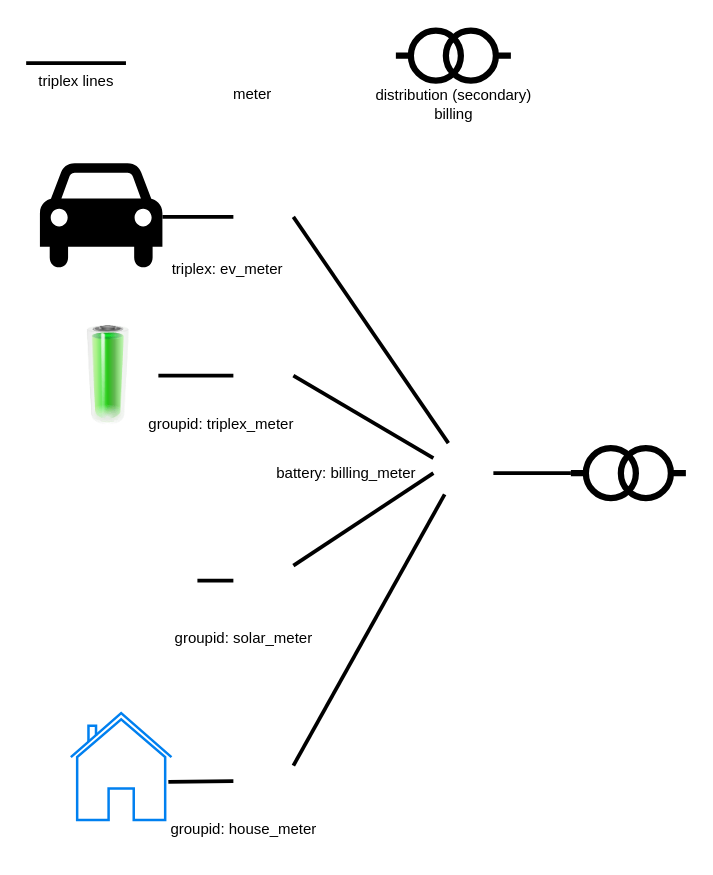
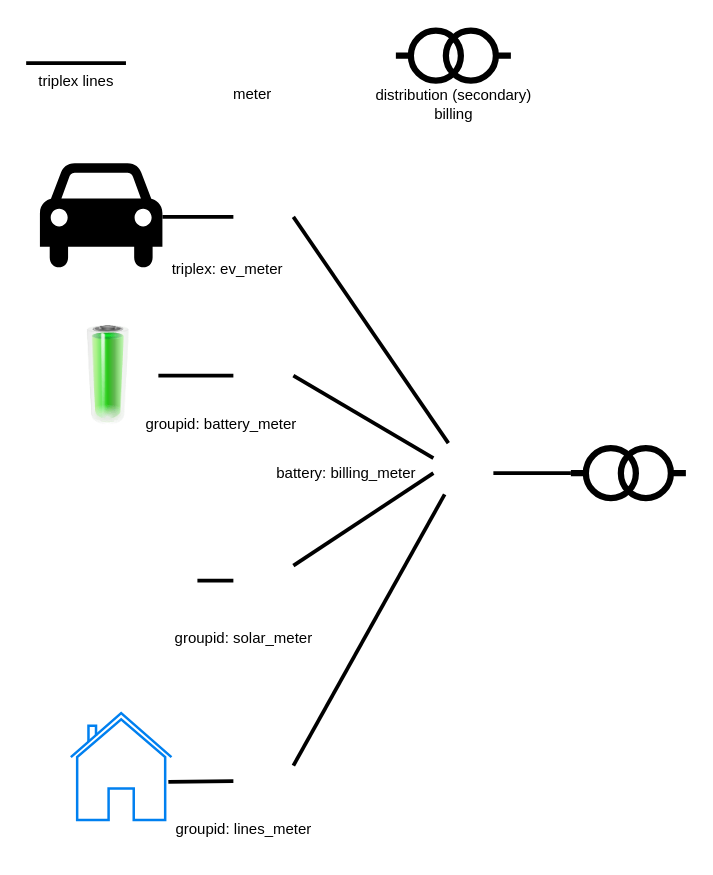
  <mxCell id="0" />
  <mxCell id="1" parent="0" />
  <mxCell id="2" value="" style="html=1;verticalLabelPosition=bottom;align=center;labelBackgroundColor=#ffffff;verticalAlign=top;strokeWidth=2;strokeColor=#0080F0;shadow=0;dashed=0;shape=mxgraph.ios7.icons.home;" vertex="1" parent="1"><mxGeometry x="56" y="570" width="80.47" height="85.5" as="geometry" /></mxCell>
  <mxCell id="3" value="" style="shape=image;html=1;verticalAlign=top;verticalLabelPosition=bottom;labelBackgroundColor=#ffffff;imageAspect=0;aspect=fixed;image=https://cdn3.iconfinder.com/data/icons/energy-and-power-glyph-24-px/24/Analog_device_gauge_gauge_meter_pressure_gauge_speedometer-128.png" vertex="1" parent="1"><mxGeometry x="186" y="600" width="48" height="48" as="geometry" /></mxCell>
- <mxCell id="4" value="groupid: house_meter" style="text;html=1;align=center;verticalAlign=middle;resizable=0;points=[];autosize=1;strokeColor=none;fillColor=none;" vertex="1" parent="1"><mxGeometry x="124.23" y="648" width="140" height="30" as="geometry" /></mxCell>
+ <mxCell id="4" value="groupid: lines_meter" style="text;html=1;align=center;verticalAlign=middle;resizable=0;points=[];autosize=1;strokeColor=none;fillColor=none;" vertex="1" parent="1"><mxGeometry x="124.23" y="648" width="140" height="30" as="geometry" /></mxCell>
  <mxCell id="5" value="" style="endArrow=none;html=1;rounded=0;entryX=0.969;entryY=0.643;entryDx=0;entryDy=0;entryPerimeter=0;strokeWidth=3;" edge="1" parent="1" source="3" target="2"><mxGeometry width="50" height="50" relative="1" as="geometry"><mxPoint x="37.23" y="670" as="sourcePoint" /><mxPoint x="87.23" y="620" as="targetPoint" /></mxGeometry></mxCell>
  <mxCell id="6" value="" style="shape=image;html=1;verticalAlign=top;verticalLabelPosition=bottom;labelBackgroundColor=#ffffff;imageAspect=0;aspect=fixed;image=https://cdn1.iconfinder.com/data/icons/science-technology-outline-24-px/24/tech_solar_panelsolar_cellsolar_energy_panelsolar_system-128.png" vertex="1" parent="1"><mxGeometry x="29.23" y="400" width="128" height="128" as="geometry" /></mxCell>
  <mxCell id="7" value="" style="shape=image;html=1;verticalAlign=top;verticalLabelPosition=bottom;labelBackgroundColor=#ffffff;imageAspect=0;aspect=fixed;image=https://cdn3.iconfinder.com/data/icons/energy-and-power-glyph-24-px/24/Analog_device_gauge_gauge_meter_pressure_gauge_speedometer-128.png" vertex="1" parent="1"><mxGeometry x="186" y="440" width="48" height="48" as="geometry" /></mxCell>
  <mxCell id="8" value="" style="endArrow=none;html=1;rounded=0;exitX=0;exitY=0.5;exitDx=0;exitDy=0;entryX=1;entryY=0.5;entryDx=0;entryDy=0;strokeWidth=3;" edge="1" parent="1" source="7" target="6"><mxGeometry width="50" height="50" relative="1" as="geometry"><mxPoint x="44" y="590" as="sourcePoint" /><mxPoint x="90" y="460" as="targetPoint" /></mxGeometry></mxCell>
- <mxCell id="9" value="groupid: triplex_meter" style="text;html=1;align=center;verticalAlign=middle;resizable=0;points=[];autosize=1;strokeColor=none;fillColor=none;" vertex="1" parent="1"><mxGeometry x="106" y="324" width="140" height="30" as="geometry" /></mxCell>
+ <mxCell id="9" value="groupid: battery_meter" style="text;html=1;align=center;verticalAlign=middle;resizable=0;points=[];autosize=1;strokeColor=none;fillColor=none;" vertex="1" parent="1"><mxGeometry x="106" y="324" width="140" height="30" as="geometry" /></mxCell>
  <mxCell id="10" value="" style="image;html=1;image=img/lib/clip_art/general/Battery_100_128x128.png" vertex="1" parent="1"><mxGeometry x="46" y="260" width="80" height="80" as="geometry" /></mxCell>
  <mxCell id="11" value="" style="shape=image;html=1;verticalAlign=top;verticalLabelPosition=bottom;labelBackgroundColor=#ffffff;imageAspect=0;aspect=fixed;image=https://cdn3.iconfinder.com/data/icons/energy-and-power-glyph-24-px/24/Analog_device_gauge_gauge_meter_pressure_gauge_speedometer-128.png" vertex="1" parent="1"><mxGeometry x="186" y="276" width="48" height="48" as="geometry" /></mxCell>
  <mxCell id="12" value="" style="endArrow=none;html=1;rounded=0;exitX=0;exitY=0.5;exitDx=0;exitDy=0;entryX=1;entryY=0.5;entryDx=0;entryDy=0;strokeWidth=3;" edge="1" parent="1" source="11" target="10"><mxGeometry width="50" height="50" relative="1" as="geometry"><mxPoint x="40" y="360" as="sourcePoint" /><mxPoint x="86" y="240" as="targetPoint" /></mxGeometry></mxCell>
  <mxCell id="13" value="groupid: solar_meter" style="text;html=1;align=center;verticalAlign=middle;resizable=0;points=[];autosize=1;strokeColor=none;fillColor=none;" vertex="1" parent="1"><mxGeometry x="129.23" y="495" width="130" height="30" as="geometry" /></mxCell>
  <mxCell id="14" value="" style="shape=mxgraph.signs.transportation.car_4;html=1;pointerEvents=1;fillColor=#000000;strokeColor=none;verticalLabelPosition=bottom;verticalAlign=top;align=center;" vertex="1" parent="1"><mxGeometry x="31.23" y="130" width="98" height="86" as="geometry" /></mxCell>
  <mxCell id="15" value="" style="shape=image;html=1;verticalAlign=top;verticalLabelPosition=bottom;labelBackgroundColor=#ffffff;imageAspect=0;aspect=fixed;image=https://cdn2.iconfinder.com/data/icons/bitsies/128/Lightning-128.png;strokeWidth=20;" vertex="1" parent="1"><mxGeometry x="67" y="164" width="28" height="28" as="geometry" /></mxCell>
  <mxCell id="16" value="" style="shape=image;html=1;verticalAlign=top;verticalLabelPosition=bottom;labelBackgroundColor=#ffffff;imageAspect=0;aspect=fixed;image=https://cdn3.iconfinder.com/data/icons/energy-and-power-glyph-24-px/24/Analog_device_gauge_gauge_meter_pressure_gauge_speedometer-128.png" vertex="1" parent="1"><mxGeometry x="186" y="149" width="48" height="48" as="geometry" /></mxCell>
  <mxCell id="17" value="" style="endArrow=none;html=1;rounded=0;exitX=0;exitY=0.5;exitDx=0;exitDy=0;entryX=1;entryY=0.5;entryDx=0;entryDy=0;strokeWidth=3;entryPerimeter=0;" edge="1" parent="1" source="16" target="14"><mxGeometry width="50" height="50" relative="1" as="geometry"><mxPoint x="57" y="244" as="sourcePoint" /><mxPoint x="143" y="184" as="targetPoint" /></mxGeometry></mxCell>
  <mxCell id="18" value="triplex: ev_meter" style="text;html=1;align=center;verticalAlign=middle;resizable=0;points=[];autosize=1;strokeColor=none;fillColor=none;" vertex="1" parent="1"><mxGeometry x="121" y="200" width="120" height="30" as="geometry" /></mxCell>
  <mxCell id="19" value="" style="shape=image;html=1;verticalAlign=top;verticalLabelPosition=bottom;labelBackgroundColor=#ffffff;imageAspect=0;aspect=fixed;image=https://cdn3.iconfinder.com/data/icons/energy-and-power-glyph-24-px/24/Analog_device_gauge_gauge_meter_pressure_gauge_speedometer-128.png" vertex="1" parent="1"><mxGeometry x="346" y="354" width="48" height="48" as="geometry" /></mxCell>
  <mxCell id="20" value="battery: billing_meter" style="text;html=1;align=center;verticalAlign=middle;resizable=0;points=[];autosize=1;strokeColor=none;fillColor=none;" vertex="1" parent="1"><mxGeometry x="206" y="363" width="140" height="30" as="geometry" /></mxCell>
  <mxCell id="21" value="" style="endArrow=none;html=1;rounded=0;exitX=0.25;exitY=0;exitDx=0;exitDy=0;entryX=1;entryY=0.5;entryDx=0;entryDy=0;strokeWidth=3;" edge="1" parent="1" source="19" target="16"><mxGeometry width="50" height="50" relative="1" as="geometry"><mxPoint x="412.77" y="200" as="sourcePoint" /><mxPoint x="356" y="200" as="targetPoint" /></mxGeometry></mxCell>
  <mxCell id="22" value="" style="endArrow=none;html=1;rounded=0;exitX=0;exitY=0.25;exitDx=0;exitDy=0;entryX=1;entryY=0.5;entryDx=0;entryDy=0;strokeWidth=3;" edge="1" parent="1" source="19" target="11"><mxGeometry width="50" height="50" relative="1" as="geometry"><mxPoint x="368" y="364" as="sourcePoint" /><mxPoint x="244" y="183" as="targetPoint" /></mxGeometry></mxCell>
  <mxCell id="23" value="" style="endArrow=none;html=1;rounded=0;exitX=0;exitY=0.5;exitDx=0;exitDy=0;entryX=1;entryY=0.25;entryDx=0;entryDy=0;strokeWidth=3;" edge="1" parent="1" source="19" target="7"><mxGeometry width="50" height="50" relative="1" as="geometry"><mxPoint x="378" y="374" as="sourcePoint" /><mxPoint x="254" y="193" as="targetPoint" /></mxGeometry></mxCell>
  <mxCell id="24" value="" style="endArrow=none;html=1;rounded=0;exitX=0.993;exitY=0.5;exitDx=0;exitDy=0;entryX=1;entryY=0.25;entryDx=0;entryDy=0;strokeWidth=3;exitPerimeter=0;" edge="1" parent="1" target="3"><mxGeometry width="50" height="50" relative="1" as="geometry"><mxPoint x="355.02" y="395" as="sourcePoint" /><mxPoint x="244" y="462" as="targetPoint" /></mxGeometry></mxCell>
  <mxCell id="25" value="triplex lines" style="text;html=1;align=center;verticalAlign=middle;resizable=0;points=[];autosize=1;strokeColor=none;fillColor=none;" vertex="1" parent="1"><mxGeometry x="20.23" y="50" width="80" height="30" as="geometry" /></mxCell>
  <mxCell id="26" value="" style="endArrow=none;html=1;rounded=0;exitX=0.998;exitY=0;exitDx=0;exitDy=0;entryX=1;entryY=0.5;entryDx=0;entryDy=0;strokeWidth=3;entryPerimeter=0;exitPerimeter=0;" edge="1" parent="1" source="25"><mxGeometry width="50" height="50" relative="1" as="geometry"><mxPoint x="77" y="50" as="sourcePoint" /><mxPoint x="20.23" y="50" as="targetPoint" /></mxGeometry></mxCell>
  <mxCell id="27" value="" style="shape=image;html=1;verticalAlign=top;verticalLabelPosition=bottom;labelBackgroundColor=#ffffff;imageAspect=0;aspect=fixed;image=https://cdn3.iconfinder.com/data/icons/energy-and-power-glyph-24-px/24/Analog_device_gauge_gauge_meter_pressure_gauge_speedometer-128.png" vertex="1" parent="1"><mxGeometry x="176" y="20" width="48" height="48" as="geometry" /></mxCell>
  <mxCell id="28" value="meter" style="text;html=1;align=center;verticalAlign=middle;resizable=0;points=[];autosize=1;strokeColor=none;fillColor=none;" vertex="1" parent="1"><mxGeometry x="176" y="60" width="50" height="30" as="geometry" /></mxCell>
  <mxCell id="29" value="" style="pointerEvents=1;verticalLabelPosition=bottom;shadow=0;dashed=0;align=center;html=1;verticalAlign=top;shape=mxgraph.electrical.inductors.potential_transformer_2;strokeWidth=5;" vertex="1" parent="1"><mxGeometry x="456" y="358" width="92" height="40" as="geometry" /></mxCell>
  <mxCell id="30" value="" style="endArrow=none;html=1;rounded=0;exitX=0;exitY=0.5;exitDx=0;exitDy=0;entryX=1;entryY=0.5;entryDx=0;entryDy=0;strokeWidth=3;exitPerimeter=0;" edge="1" parent="1" source="29" target="19"><mxGeometry width="50" height="50" relative="1" as="geometry"><mxPoint x="470" y="305.5" as="sourcePoint" /><mxPoint x="346" y="124.5" as="targetPoint" /></mxGeometry></mxCell>
  <mxCell id="31" value="" style="pointerEvents=1;verticalLabelPosition=bottom;shadow=0;dashed=0;align=center;html=1;verticalAlign=top;shape=mxgraph.electrical.inductors.potential_transformer_2;strokeWidth=5;" vertex="1" parent="1"><mxGeometry x="316" y="24" width="92" height="40" as="geometry" /></mxCell>
  <mxCell id="32" value="distribution (secondary)&lt;br&gt;billing" style="text;html=1;align=center;verticalAlign=middle;resizable=0;points=[];autosize=1;strokeColor=none;fillColor=none;" vertex="1" parent="1"><mxGeometry x="287" y="63" width="150" height="40" as="geometry" /></mxCell>
